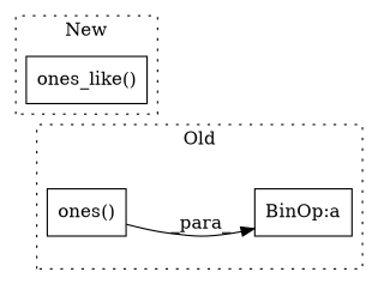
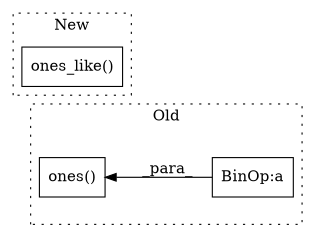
  digraph {
    rankdir=LR
    node [a=75 shape=box]
    n1 [l="11,1" label="ones()" s="6408,6422"]
    n2 [a=82 l=3 label="BinOp:a" s=6439]
    n3 [l="16,1" label="ones_like()" s="6164,6192"]
    subgraph cluster_1 {
      label=Old
      style=dotted
      n1
      n2
    }
    subgraph cluster_2 {
      label=New
      style=dotted
      n3
    }
-   n1 -> n2 [label=_para_]
+   n2 -> n1 [label=_para_]
  }
